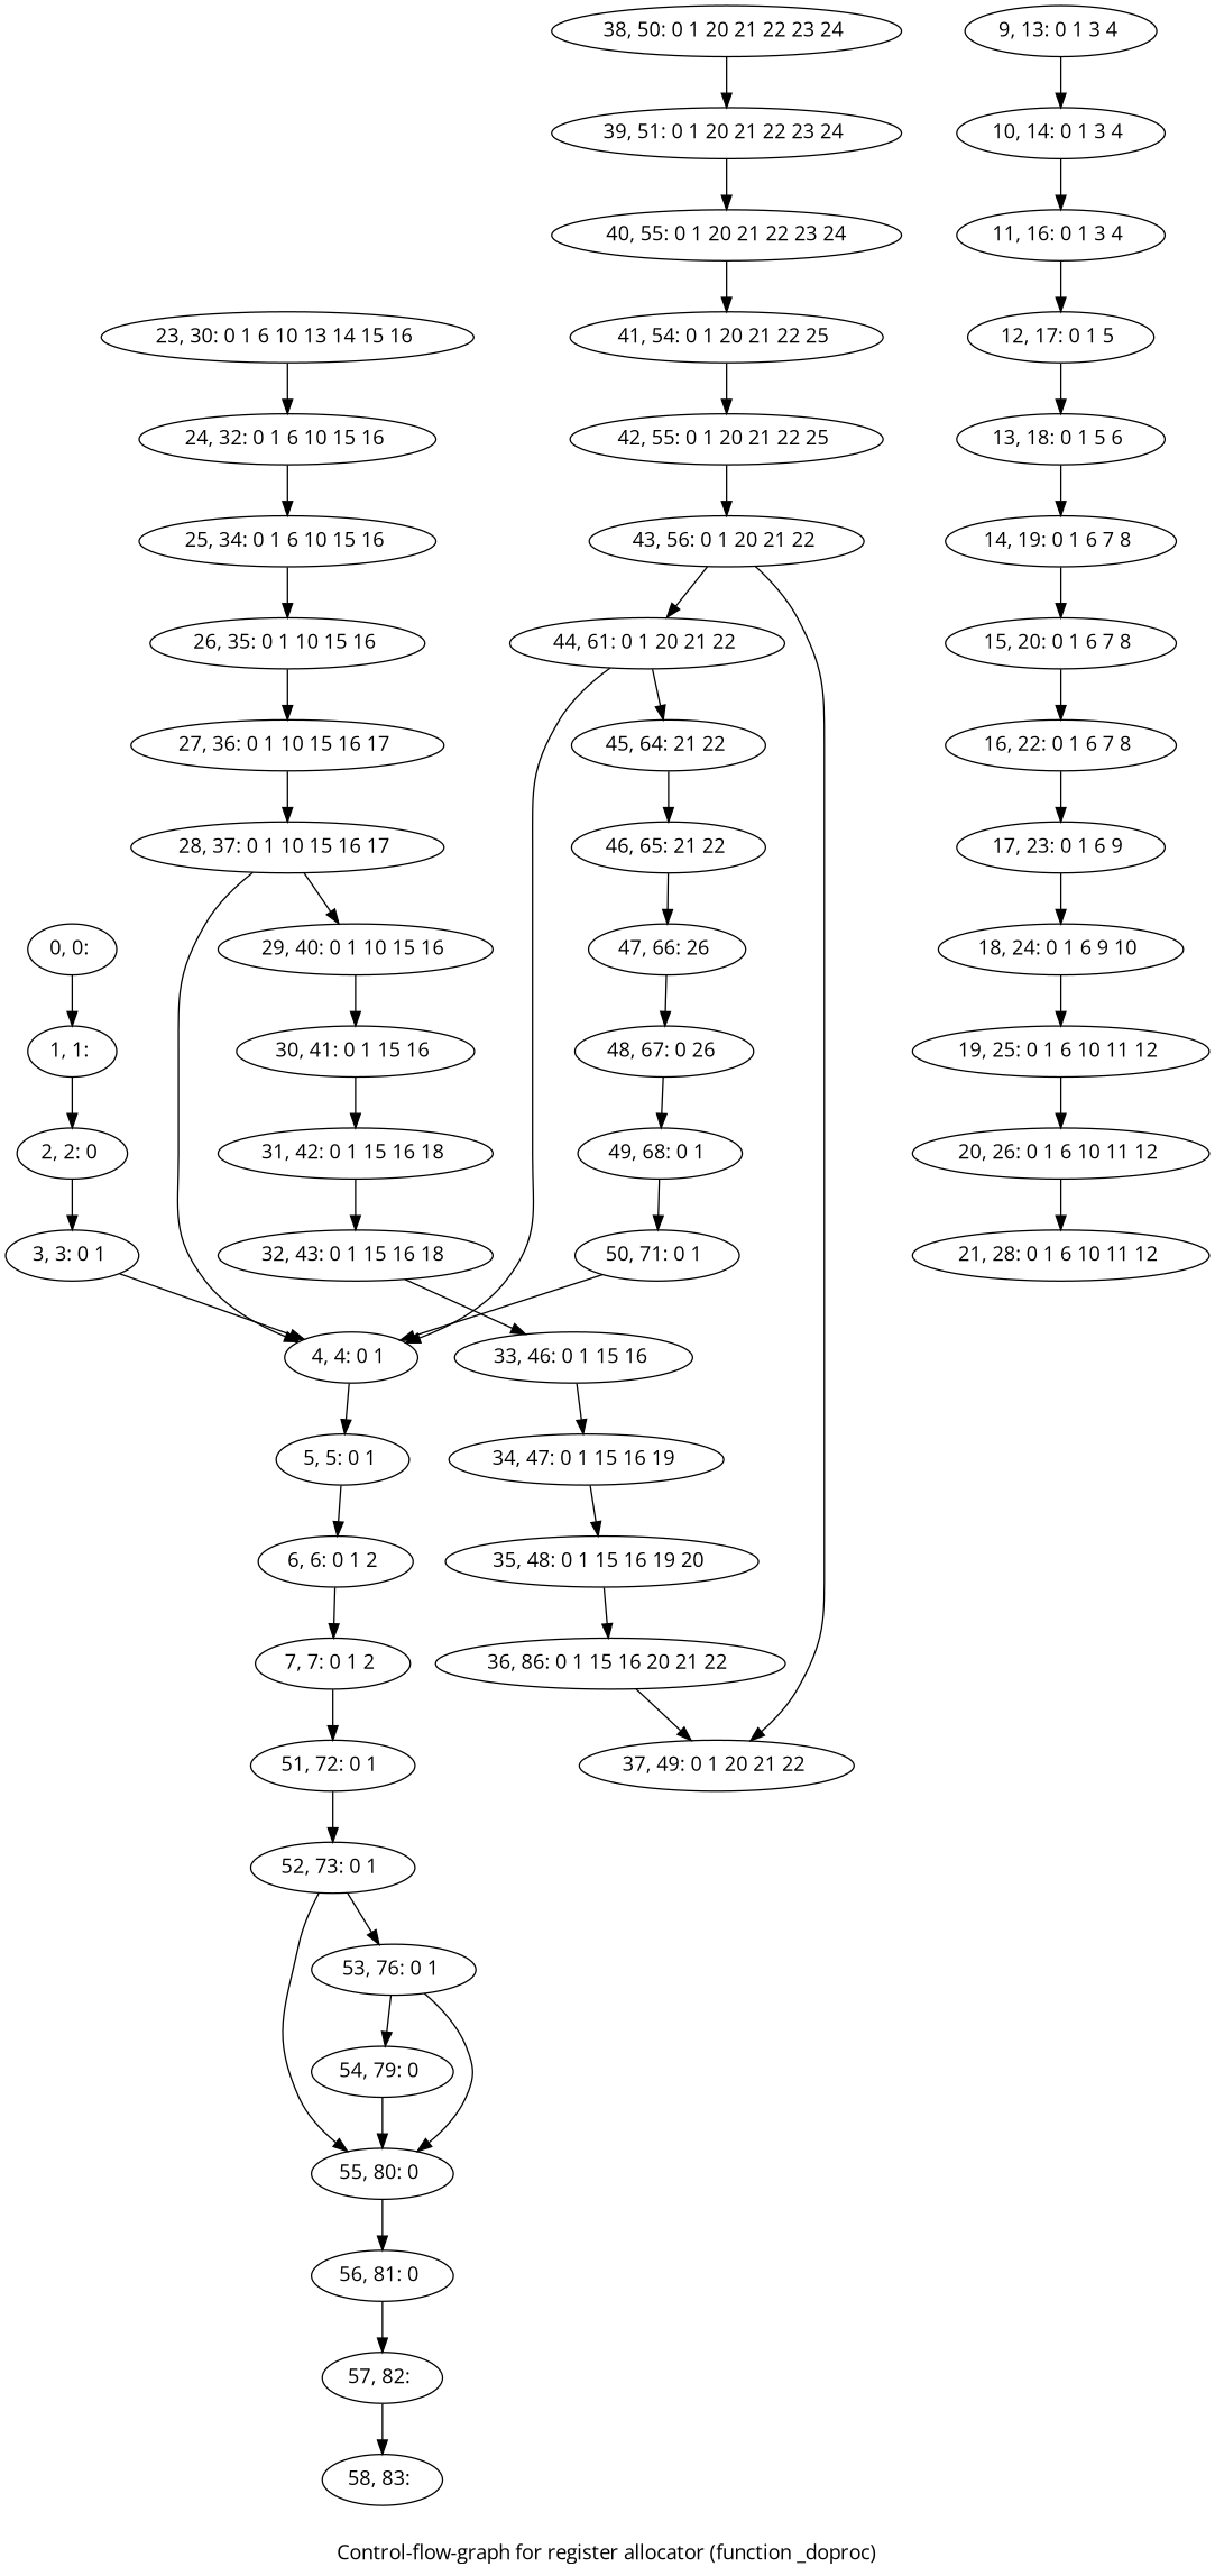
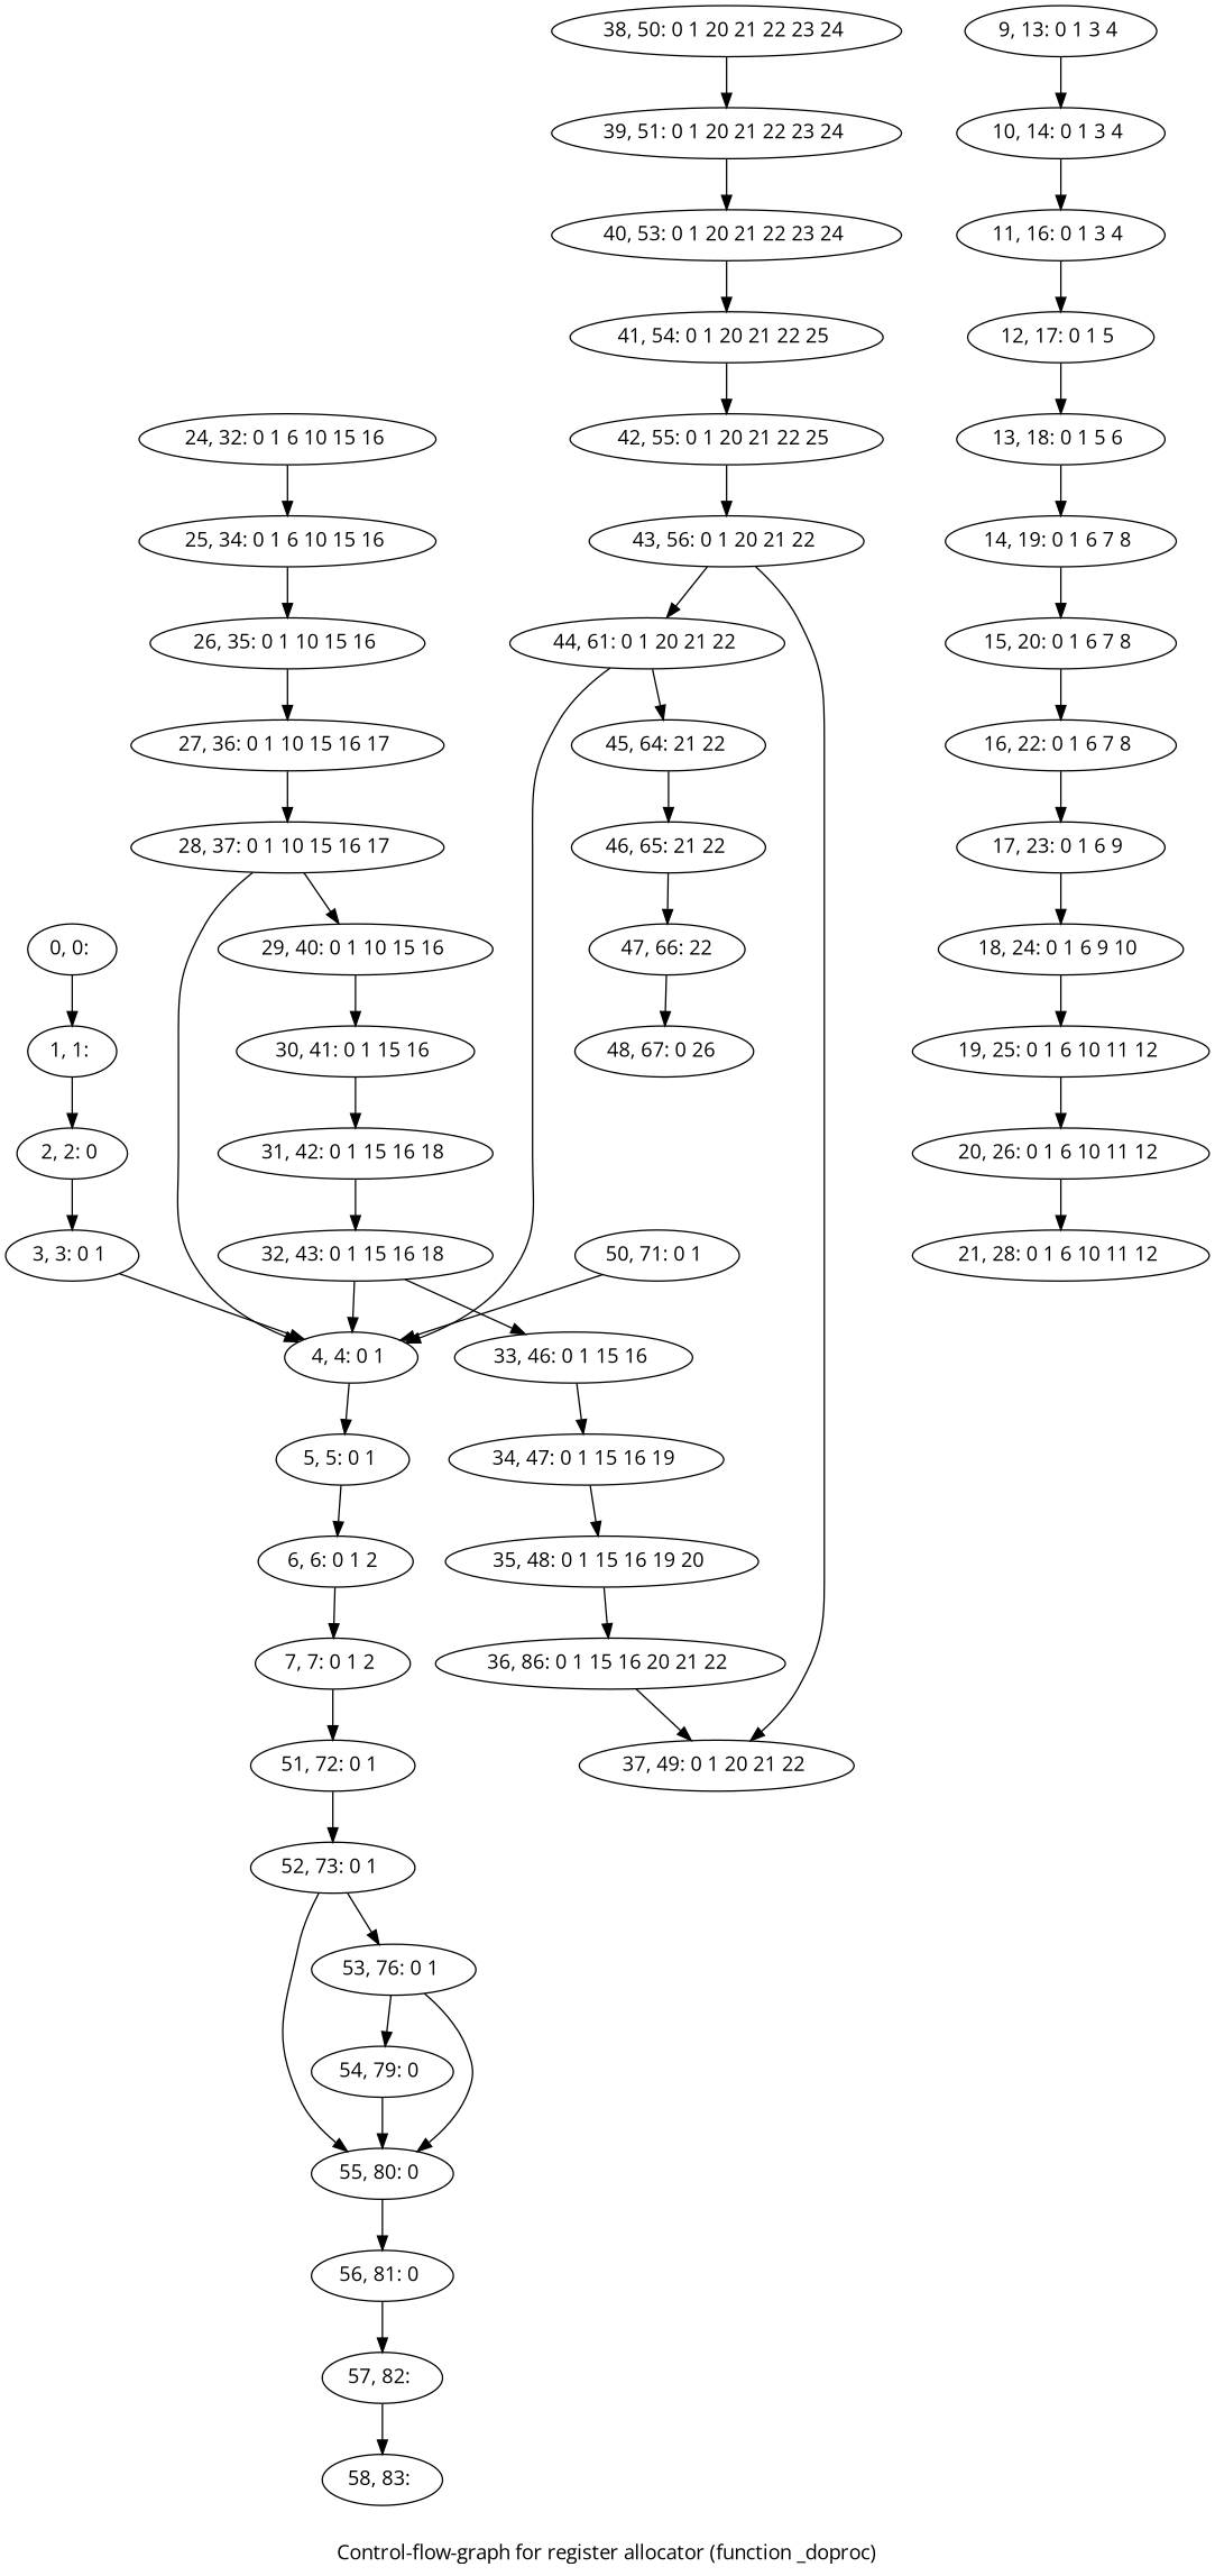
  digraph {
    fontname="Open Sans"
    label="Control-flow-graph for register allocator (function _doproc)"
    node [fontname="Open Sans"]
    edge [fontname="Open Sans"]
    n1 [label="0, 0: "]
    n2 [label="1, 1: "]
    n3 [label="2, 2: 0 "]
    n4 [label="3, 3: 0 1 "]
    n5 [label="4, 4: 0 1 "]
    n6 [label="5, 5: 0 1 "]
    n7 [label="6, 6: 0 1 2 "]
    n8 [label="7, 7: 0 1 2 "]
    n9 [label="51, 72: 0 1 "]
    n10 [label="52, 73: 0 1 "]
    n11 [label="9, 13: 0 1 3 4 "]
    n12 [label="10, 14: 0 1 3 4 "]
    n13 [label="11, 16: 0 1 3 4 "]
    n14 [label="12, 17: 0 1 5 "]
    n15 [label="13, 18: 0 1 5 6 "]
    n16 [label="14, 19: 0 1 6 7 8 "]
    n17 [label="15, 20: 0 1 6 7 8 "]
    n18 [label="16, 22: 0 1 6 7 8 "]
    n19 [label="17, 23: 0 1 6 9 "]
    n20 [label="18, 24: 0 1 6 9 10 "]
    n21 [label="19, 25: 0 1 6 10 11 12 "]
    n22 [label="20, 26: 0 1 6 10 11 12 "]
    n23 [label="21, 28: 0 1 6 10 11 12 "]
-   n24 [label="23, 30: 0 1 6 10 13 14 15 16 "]
    n25 [label="24, 32: 0 1 6 10 15 16 "]
    n26 [label="25, 34: 0 1 6 10 15 16 "]
    n27 [label="26, 35: 0 1 10 15 16 "]
    n28 [label="27, 36: 0 1 10 15 16 17 "]
    n29 [label="28, 37: 0 1 10 15 16 17 "]
    n30 [label="29, 40: 0 1 10 15 16 "]
    n31 [label="30, 41: 0 1 15 16 "]
    n32 [label="31, 42: 0 1 15 16 18 "]
    n33 [label="32, 43: 0 1 15 16 18 "]
    n34 [label="33, 46: 0 1 15 16 "]
    n35 [label="34, 47: 0 1 15 16 19 "]
    n36 [label="35, 48: 0 1 15 16 19 20 "]
    n37 [label="36, 86: 0 1 15 16 20 21 22 "]
    n38 [label="37, 49: 0 1 20 21 22 "]
    n39 [label="38, 50: 0 1 20 21 22 23 24 "]
    n40 [label="39, 51: 0 1 20 21 22 23 24 "]
-   n41 [label="40, 55: 0 1 20 21 22 23 24"]
+   n41 [label="40, 53: 0 1 20 21 22 23 24 "]
    n42 [label="41, 54: 0 1 20 21 22 25 "]
    n43 [label="42, 55: 0 1 20 21 22 25 "]
    n44 [label="43, 56: 0 1 20 21 22 "]
    n45 [label="44, 61: 0 1 20 21 22 "]
    n46 [label="45, 64: 21 22 "]
    n47 [label="46, 65: 21 22 "]
-   n48 [label="47, 66: 26 "]
+   n48 [label="47, 66: 22"]
    n49 [label="48, 67: 0 26 "]
-   n50 [label="49, 68: 0 1 "]
    n51 [label="50, 71: 0 1 "]
    n52 [label="53, 76: 0 1 "]
    n53 [label="55, 80: 0 "]
    n54 [label="54, 79: 0 "]
    n55 [label="56, 81: 0 "]
    n56 [label="57, 82: "]
    n57 [label="58, 83: "]
    n1 -> n2
    n2 -> n3
    n3 -> n4
    n4 -> n5
    n5 -> n6
    n6 -> n7
    n7 -> n8
    n8 -> n9
    n9 -> n10
    n10 -> n52
    n10 -> n53
    n11 -> n12
    n12 -> n13
    n13 -> n14
    n14 -> n15
    n15 -> n16
    n16 -> n17
    n17 -> n18
    n18 -> n19
    n19 -> n20
    n20 -> n21
    n21 -> n22
    n22 -> n23
-   n24 -> n25
    n25 -> n26
    n26 -> n27
    n27 -> n28
    n28 -> n29
    n29 -> n5
    n29 -> n30
    n30 -> n31
    n31 -> n32
    n32 -> n33
+   n33 -> n5
    n33 -> n34
    n34 -> n35
    n35 -> n36
    n36 -> n37
    n37 -> n38
    n39 -> n40
    n40 -> n41
    n41 -> n42
    n42 -> n43
    n43 -> n44
    n44 -> n38
    n44 -> n45
    n45 -> n5
    n45 -> n46
    n46 -> n47
    n47 -> n48
    n48 -> n49
-   n49 -> n50
-   n50 -> n51
    n51 -> n5
    n52 -> n53
    n52 -> n54
    n53 -> n55
    n54 -> n53
    n55 -> n56
    n56 -> n57
  }
